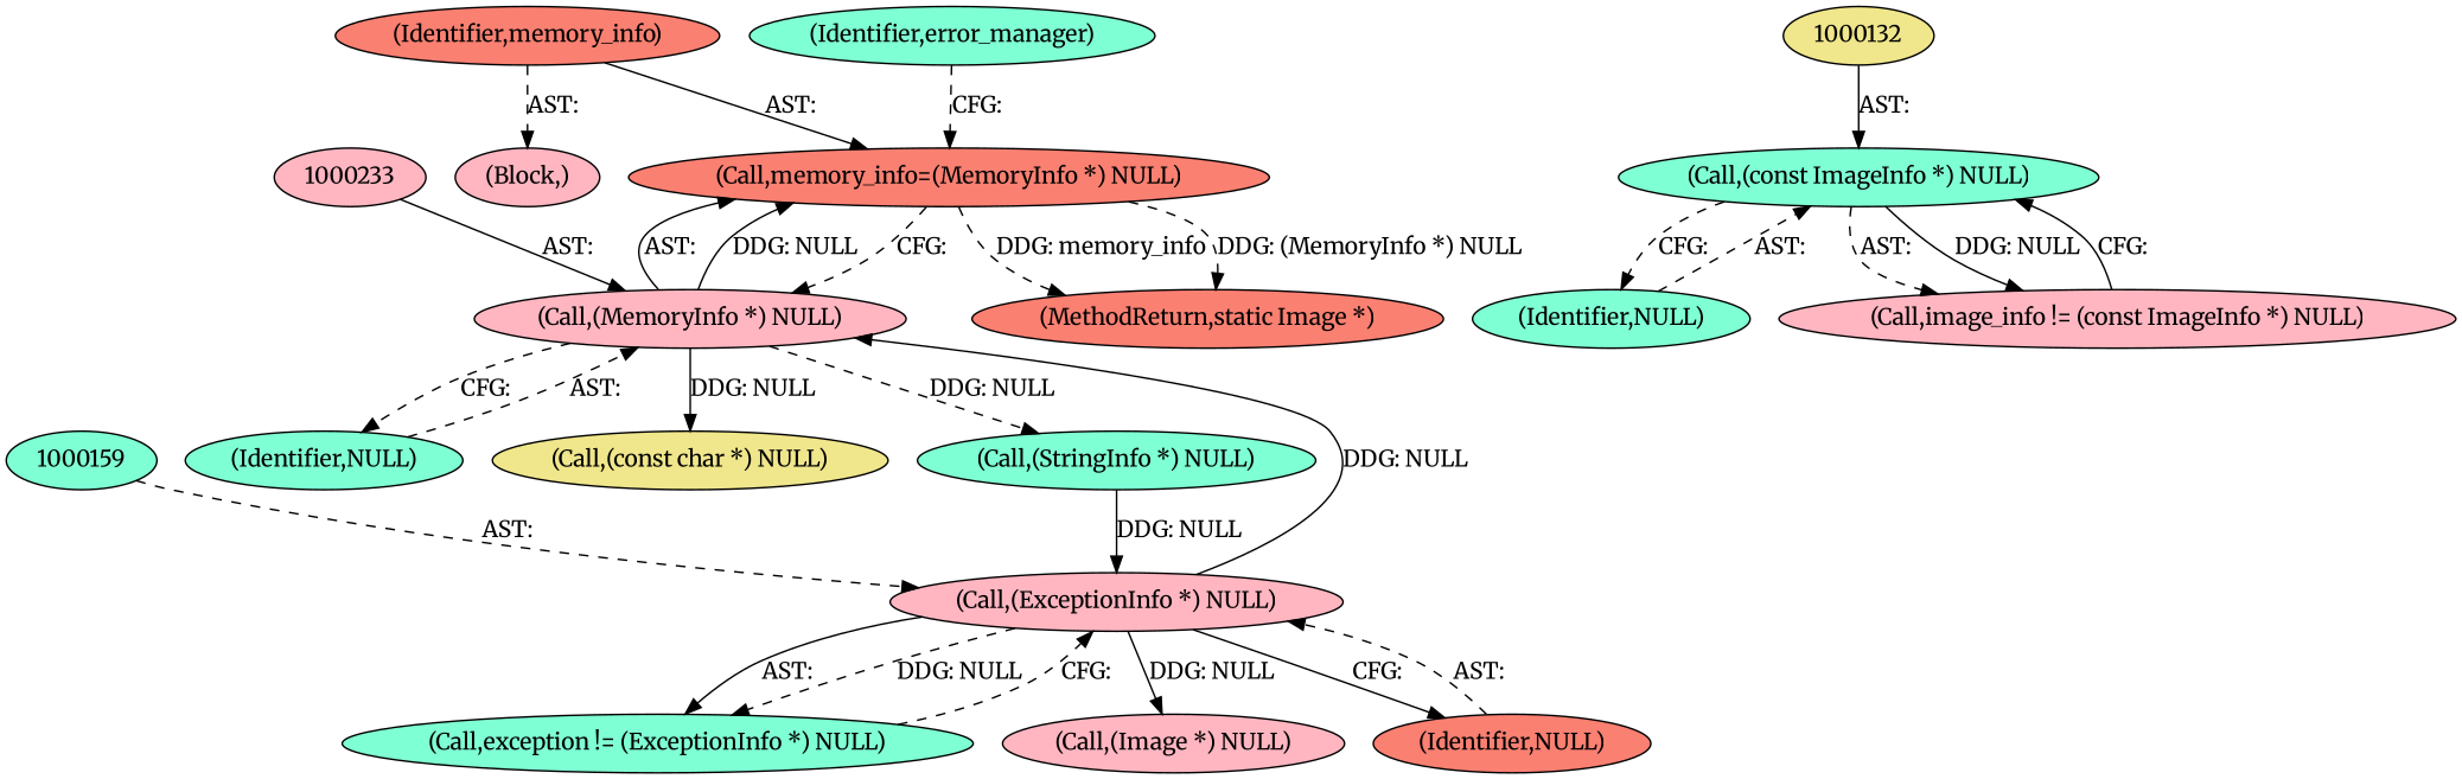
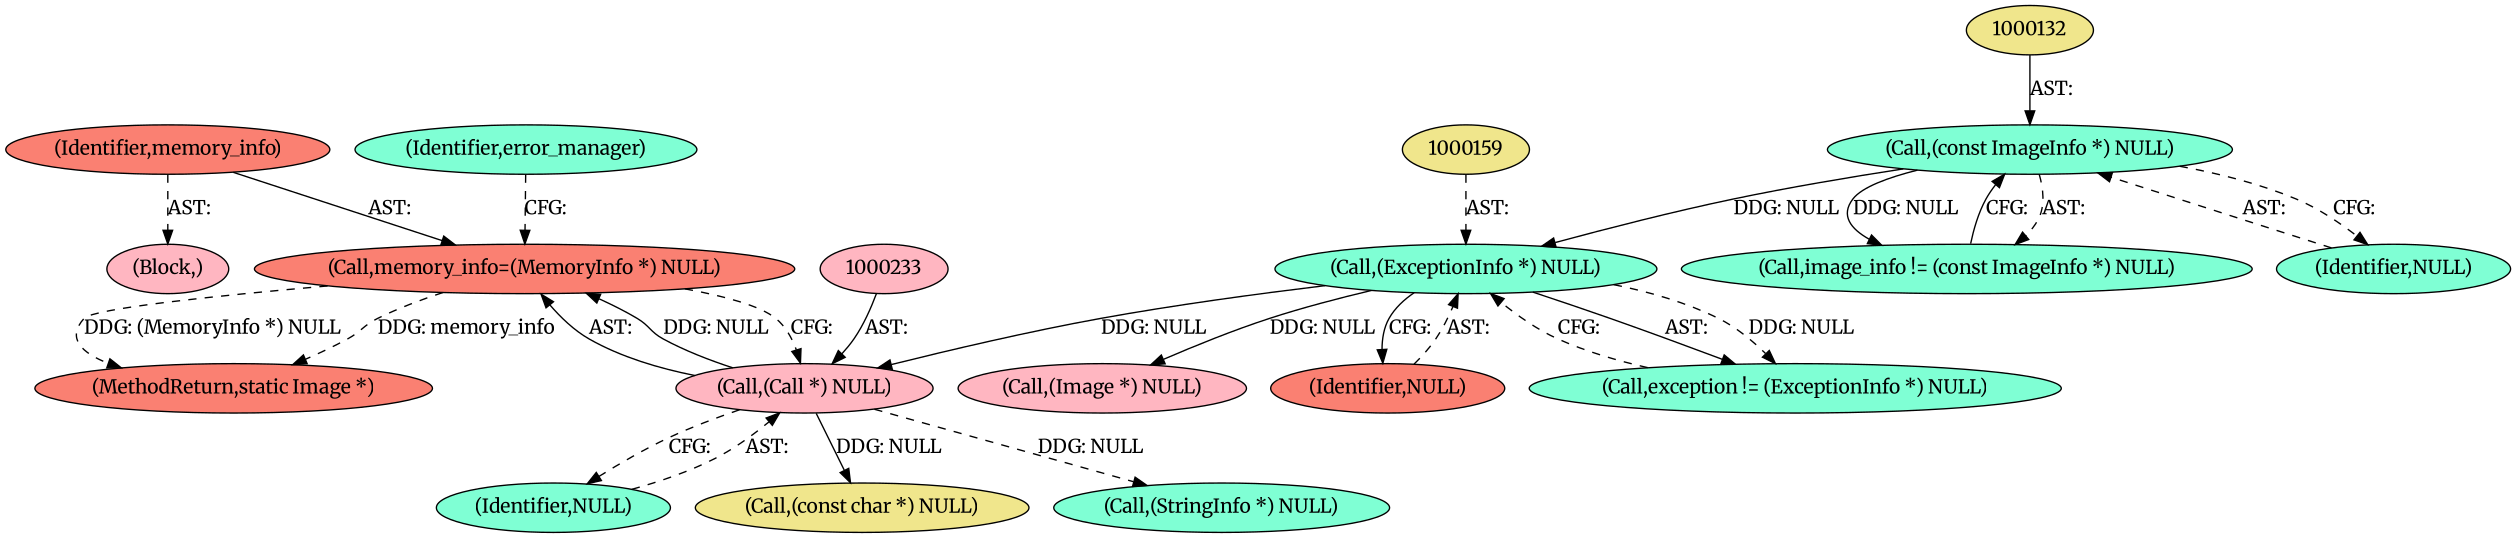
  digraph {
    fontname=Merriweather
    node [fillcolor=lightpink fontname=Merriweather style=filled]
    edge [fontname=Merriweather style=dashed]
    n1 [fillcolor=salmon label="(Call,memory_info=(MemoryInfo *) NULL)"]
-   n2 [label="(Call,(MemoryInfo *) NULL)"]
+   n2 [label="(Call,(Call *) NULL)"]
    n3 [fillcolor=salmon label="(MethodReturn,static Image *)"]
    n4 [fillcolor=aquamarine label="(Identifier,NULL)"]
    n5 [fillcolor=khaki label="(Call,(const char *) NULL)"]
    n6 [fillcolor=aquamarine label="(Call,(StringInfo *) NULL)"]
    n7 [label="(Block,)"]
-   n8 [label="(Call,(ExceptionInfo *) NULL)"]
+   n8 [fillcolor=aquamarine label="(Call,(ExceptionInfo *) NULL)"]
    n9 [fillcolor=aquamarine label="(Call,exception != (ExceptionInfo *) NULL)"]
    n10 [label="(Call,(Image *) NULL)"]
    n11 [fillcolor=salmon label="(Identifier,NULL)"]
    n12 [fillcolor=aquamarine label="(Call,(const ImageInfo *) NULL)"]
    n13 [fillcolor=aquamarine label="(Identifier,NULL)"]
-   n14 [label="(Call,image_info != (const ImageInfo *) NULL)"]
+   n14 [fillcolor=aquamarine label="(Call,image_info != (const ImageInfo *) NULL)"]
    n15 [fillcolor=salmon label="(Identifier,memory_info)"]
    n16 [fillcolor=aquamarine label="(Identifier,error_manager)"]
    1000233
-   1000159 [fillcolor=aquamarine]
+   1000159 [fillcolor=khaki]
    1000132 [fillcolor=khaki]
    n1 -> n2 [label="CFG: "]
    n1 -> n3 [label="DDG: memory_info"]
    n1 -> n3 [label="DDG: (MemoryInfo *) NULL"]
    n2 -> n1 [label="AST: " style=solid]
    n2 -> n1 [label="DDG: NULL" style=solid]
    n2 -> n4 [label="CFG: "]
    n2 -> n5 [label="DDG: NULL" style=solid]
    n2 -> n6 [label="DDG: NULL"]
    n4 -> n2 [label="AST: "]
    n8 -> n2 [label="DDG: NULL" style=solid]
    n8 -> n9 [label="AST: " style=solid]
    n8 -> n9 [label="DDG: NULL"]
    n8 -> n10 [label="DDG: NULL" style=solid]
    n8 -> n11 [label="CFG: " style=solid]
    n9 -> n8 [label="CFG: "]
    n11 -> n8 [label="AST: "]
-   n6 -> n8 [label="DDG: NULL" style=solid]
+   n12 -> n8 [label="DDG: NULL" style=solid]
    n12 -> n13 [label="CFG: "]
    n12 -> n14 [label="AST: "]
    n12 -> n14 [label="DDG: NULL" style=solid]
    n13 -> n12 [label="AST: "]
    n14 -> n12 [label="CFG: " style=solid]
    n15 -> n1 [label="AST: " style=solid]
    n15 -> n7 [label="AST: "]
    n16 -> n1 [label="CFG: "]
    1000233 -> n2 [label="AST: " style=solid]
    1000159 -> n8 [label="AST: "]
    1000132 -> n12 [label="AST: " style=solid]
  }
